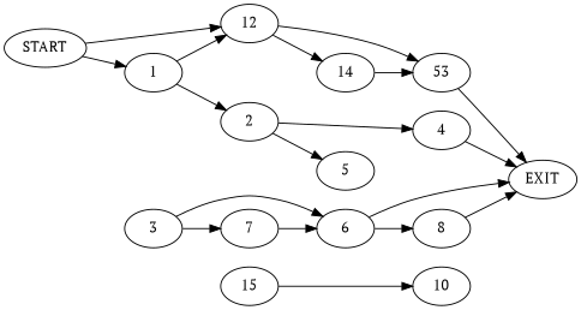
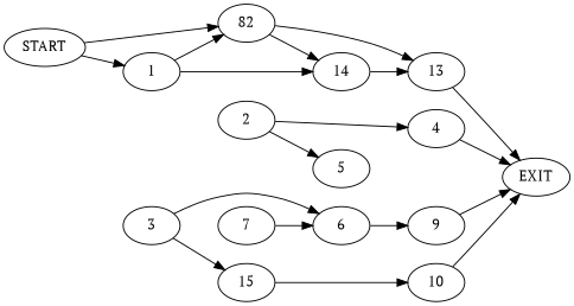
  digraph {
    fontname="PT Serif"
    rankdir=LR
    node [fontname="PT Serif"]
    edge [fontname="PT Serif"]
    n1 [label=START]
    1
-   12
+   12 [label=82]
    2
-   13 [label=53]
+   13
    14
    n7 [label=EXIT]
    4
    5
    3
    6
    7
-   9 [label=8]
+   9
    10
    n15 [label=15]
    n1 -> 1
    n1 -> 12
    1 -> 12
-   1 -> 2
+   1 -> 14
    12 -> 13
    12 -> 14
    2 -> 4
    2 -> 5
    13 -> n7
    14 -> 13
    4 -> n7
    3 -> 6
-   3 -> 7
+   3 -> n15
    6 -> 9
    7 -> 6
    9 -> n7
-   6 -> n7
+   10 -> n7
    n15 -> 10
  }
